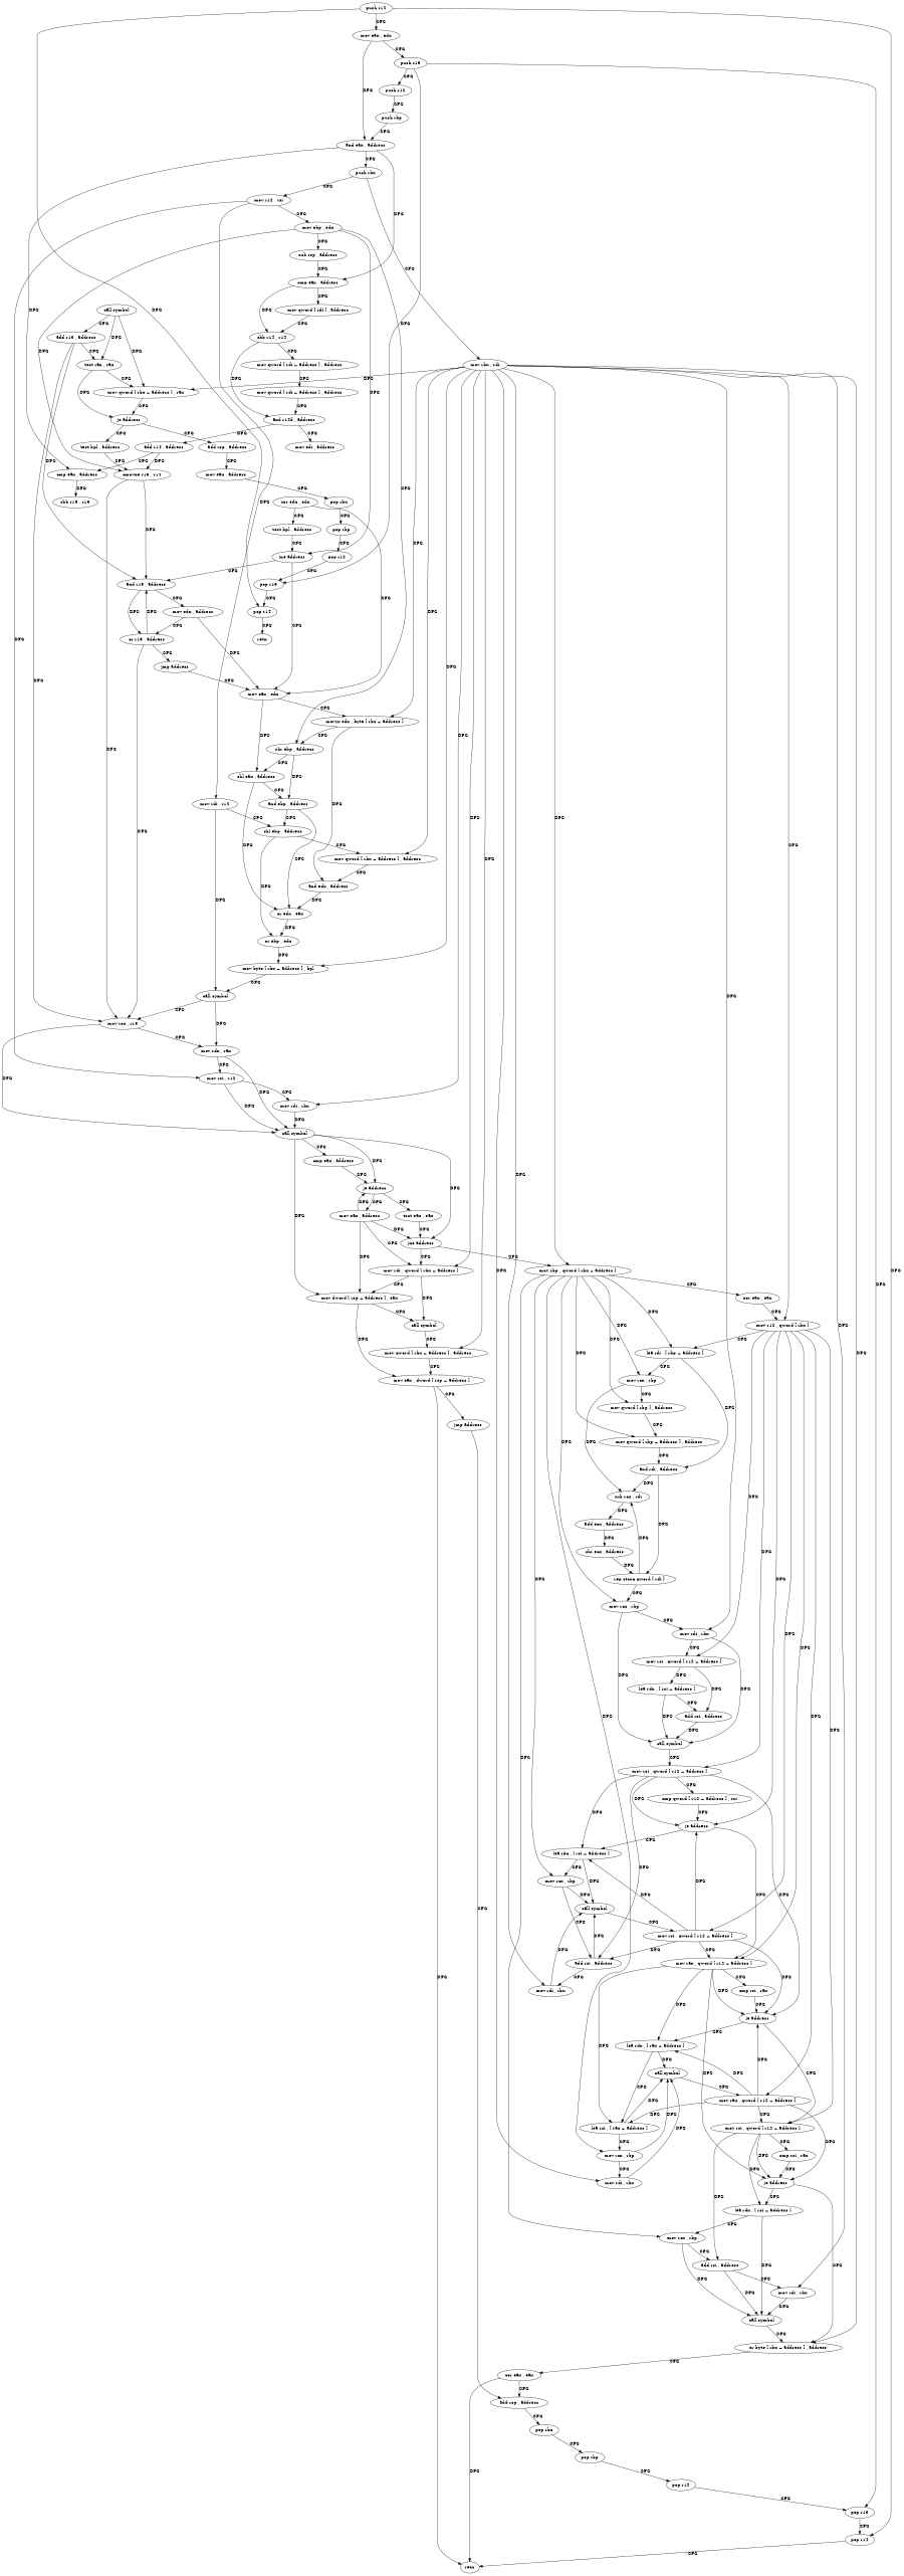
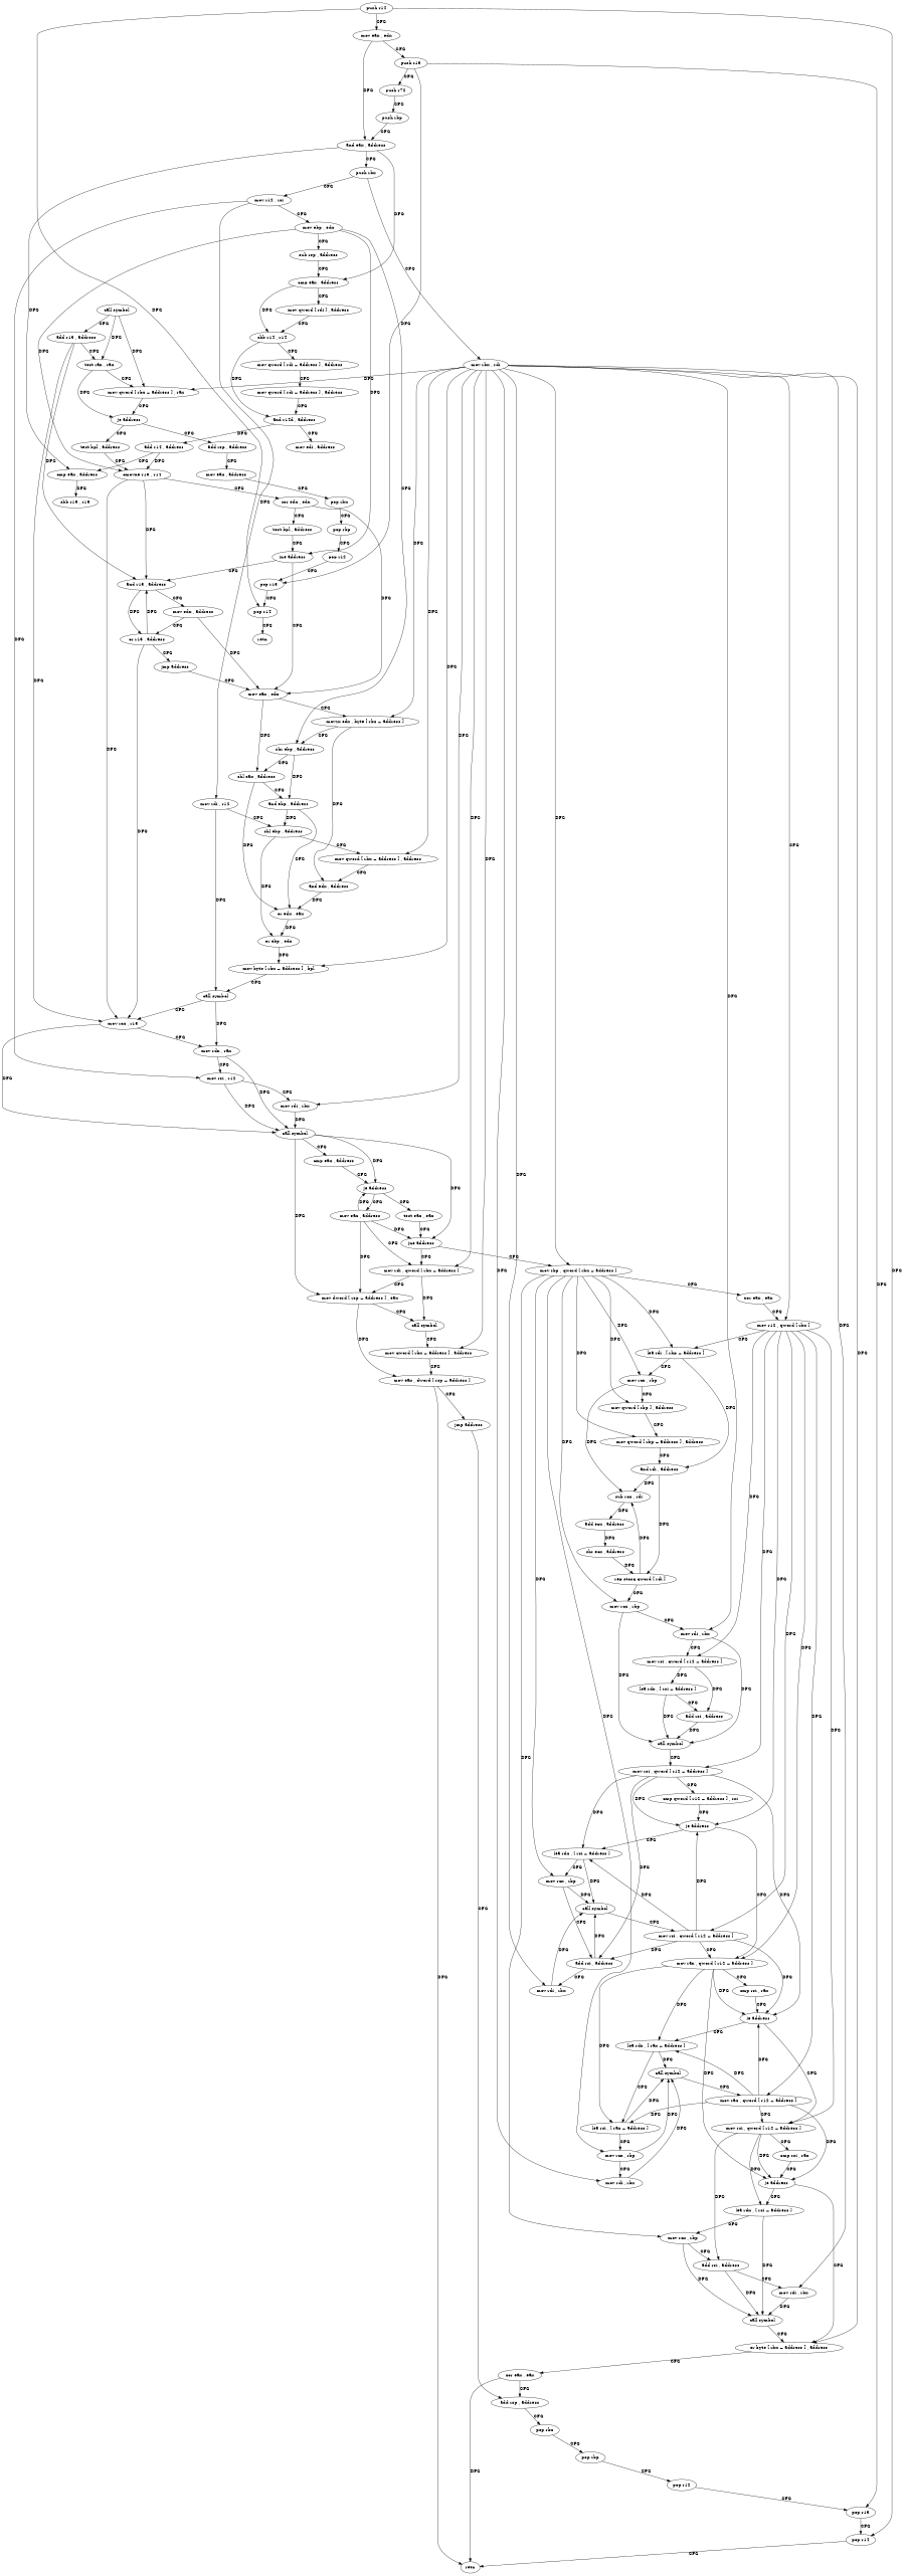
  digraph {
    n1 [label="push r14"]
    n2 [label="mov eax , edx"]
    n3 [label="pop r14"]
    n4 [label="pop r14"]
    n5 [label="push r13"]
    n6 [label="and eax , address"]
    n7 [label=retn]
    n8 [label=retn]
-   n9 [label="push r12"]
+   n9 [label="push r72"]
    n10 [label="pop r13"]
    n11 [label="pop r13"]
    n12 [label="push rbx"]
    n13 [label="cmp eax , address"]
    n14 [label="cmp eax , address"]
    n15 [label="push rbp"]
    n16 [label="mov rbx , rdi"]
    n17 [label="mov r12 , rsi"]
    n18 [label="mov qword [ rdi ] , address"]
    n19 [label="sbb r14 , r14"]
    n20 [label="sbb r13 , r13"]
    n21 [label="mov qword [ rbx + address ] , rax"]
    n22 [label="movzx edx , byte [ rbx + address ]"]
    n23 [label="mov qword [ rbx + address ] , address"]
    n24 [label="mov byte [ rbx + address ] , bpl"]
    n25 [label="mov rdi , rbx"]
    n26 [label="mov rdi , qword [ rbx + address ]"]
    n27 [label="mov rbp , qword [ rbx + address ]"]
    n28 [label="mov qword [ rbx + address ] , address"]
    n29 [label="mov r12 , qword [ rbx ]"]
    n30 [label="mov rdi , rbx"]
    n31 [label="mov rdi , rbx"]
    n32 [label="or byte [ rbx + address ] , address"]
    n33 [label="mov rdi , rbx"]
    n34 [label="mov rdi , rbx"]
    n35 [label="mov ebp , edx"]
    n36 [label="mov rdi , r12"]
    n37 [label="mov rsi , r12"]
    n38 [label="je address"]
    n39 [label="shr ebp , address"]
    n40 [label="and edx , address"]
    n41 [label="call symbol"]
    n42 [label="call symbol"]
    n43 [label="mov dword [ rsp + address ] , eax"]
    n44 [label="call symbol"]
    n45 [label="xor eax , eax"]
    n46 [label="lea rdi , [ rbp + address ]"]
    n47 [label="mov rcx , rbp"]
    n48 [label="mov qword [ rbp ] , address"]
    n49 [label="mov qword [ rbp + address ] , address"]
    n50 [label="mov rcx , rbp"]
    n51 [label="mov rcx , rbp"]
    n52 [label="mov rcx , rbp"]
    n53 [label="mov rcx , rbp"]
    n54 [label="mov eax , dword [ rsp + address ]"]
    n55 [label="mov rsi , qword [ r12 + address ]"]
    n56 [label="mov rsi , qword [ r12 + address ]"]
    n57 [label="je address"]
    n58 [label="mov rax , qword [ r12 + address ]"]
    n59 [label="mov rsi , qword [ r12 + address ]"]
    n60 [label="mov rsi , qword [ r12 + address ]"]
    n61 [label="mov rax , qword [ r12 + address ]"]
    n62 [label="call symbol"]
    n63 [label="call symbol"]
    n64 [label="xor eax , eax"]
    n65 [label="call symbol"]
    n66 [label="call symbol"]
    n67 [label="sub rsp , address"]
    n68 [label="cmovne r13 , r14"]
    n69 [label="jne address"]
    n70 [label="shl ebp , address"]
    n71 [label="and r13 , address"]
    n72 [label="mov rcx , r13"]
    n73 [label="xor edx , edx"]
    n74 [label="mov eax , edx"]
    n75 [label="shl eax , address"]
    n76 [label="and ebp , address"]
    n77 [label="mov qword [ rdi + address ] , address"]
    n78 [label="and r14d , address"]
    n79 [label="mov qword [ rdi + address ] , address"]
    n80 [label="mov edi , address"]
    n81 [label="add r14 , address"]
    n82 [label="call symbol"]
    n83 [label="add r13 , address"]
    n84 [label="test rax , rax"]
    n85 [label="mov edx , address"]
    n86 [label="or r13 , address"]
    n87 [label="mov rdx , rax"]
    n88 [label="add rsp , address"]
    n89 [label="test bpl , address"]
    n90 [label="mov eax , address"]
    n91 [label="pop rbx"]
    n92 [label="pop rbp"]
    n93 [label="pop r12"]
    n94 [label="test bpl , address"]
    n95 [label="jmp address"]
    n96 [label="or edx , eax"]
    n97 [label="or ebp , edx"]
    n98 [label="cmp eax , address"]
    n99 [label="je address"]
    n100 [label="jne address"]
    n101 [label="mov eax , address"]
    n102 [label="test eax , eax"]
    n103 [label="and rdi , address"]
    n104 [label="sub rcx , rdi"]
    n105 [label="add rsi , address"]
    n106 [label="add rsi , address"]
    n107 [label="add rsp , address"]
    n108 [label="pop rbx"]
    n109 [label="pop rbp"]
    n110 [label="pop r12"]
    n111 [label="jmp address"]
    n112 [label="lea rdx , [ rsi + address ]"]
    n113 [label="add rsi , address"]
    n114 [label="cmp qword [ r12 + address ] , rsi"]
    n115 [label="lea rdx , [ rsi + address ]"]
    n116 [label="je address"]
    n117 [label="cmp rsi , rax"]
    n118 [label="lea rdx , [ rax + address ]"]
    n119 [label="je address"]
    n120 [label="lea rsi , [ rax + address ]"]
    n121 [label="cmp rsi , rax"]
    n122 [label="lea rdx , [ rsi + address ]"]
    n123 [label="rep stosq qword [ rdi ]"]
    n124 [label="add ecx , address"]
    n125 [label="shr ecx , address"]
    n1 -> n2 [label=CFG]
    n1 -> n3 [label=DFG]
    n1 -> n4 [label=DFG]
    n2 -> n5 [label=CFG]
    n2 -> n6 [label=DFG]
    n3 -> n7 [label=CFG]
    n4 -> n8 [label=CFG]
    n5 -> n9 [label=CFG]
    n5 -> n10 [label=DFG]
    n5 -> n11 [label=DFG]
    n6 -> n12 [label=CFG]
    n6 -> n13 [label=DFG]
    n6 -> n14 [label=DFG]
    n9 -> n15 [label=CFG]
    n10 -> n3 [label=CFG]
    n11 -> n4 [label=CFG]
    n12 -> n16 [label=CFG]
    n12 -> n17 [label=CFG]
    n13 -> n18 [label=CFG]
    n13 -> n19 [label=DFG]
    n14 -> n20 [label=DFG]
    n15 -> n6 [label=CFG]
    n16 -> n21 [label=DFG]
    n16 -> n22 [label=DFG]
    n16 -> n23 [label=DFG]
    n16 -> n24 [label=DFG]
    n16 -> n25 [label=DFG]
    n16 -> n26 [label=DFG]
    n16 -> n27 [label=DFG]
    n16 -> n28 [label=DFG]
    n16 -> n29 [label=CFG]
    n16 -> n30 [label=DFG]
    n16 -> n31 [label=DFG]
    n16 -> n32 [label=DFG]
    n16 -> n33 [label=DFG]
    n16 -> n34 [label=DFG]
    n17 -> n35 [label=CFG]
    n17 -> n36 [label=DFG]
    n17 -> n37 [label=DFG]
    n18 -> n19 [label=CFG]
    n19 -> n77 [label=CFG]
    n19 -> n78 [label=DFG]
    n21 -> n38 [label=CFG]
    n22 -> n39 [label=CFG]
    n22 -> n40 [label=DFG]
    n23 -> n40 [label=CFG]
    n24 -> n41 [label=CFG]
    n25 -> n42 [label=DFG]
    n26 -> n43 [label=CFG]
    n26 -> n44 [label=DFG]
    n27 -> n45 [label=CFG]
    n27 -> n46 [label=DFG]
    n27 -> n47 [label=DFG]
    n27 -> n48 [label=DFG]
    n27 -> n49 [label=DFG]
    n27 -> n50 [label=DFG]
    n27 -> n51 [label=DFG]
    n27 -> n52 [label=DFG]
    n27 -> n53 [label=DFG]
    n28 -> n54 [label=CFG]
    n29 -> n46 [label=CFG]
    n29 -> n55 [label=DFG]
    n29 -> n56 [label=DFG]
    n29 -> n57 [label=DFG]
    n29 -> n58 [label=DFG]
    n29 -> n59 [label=DFG]
    n29 -> n60 [label=DFG]
    n29 -> n61 [label=DFG]
    n30 -> n55 [label=CFG]
    n30 -> n62 [label=DFG]
    n31 -> n63 [label=DFG]
    n32 -> n64 [label=CFG]
    n33 -> n65 [label=DFG]
    n34 -> n66 [label=DFG]
    n35 -> n39 [label=CFG]
    n35 -> n67 [label=CFG]
    n35 -> n68 [label=DFG]
    n35 -> n69 [label=DFG]
    n36 -> n41 [label=DFG]
    n36 -> n70 [label=CFG]
    n37 -> n25 [label=CFG]
    n37 -> n42 [label=DFG]
    n38 -> n88 [label=CFG]
    n38 -> n89 [label=CFG]
    n39 -> n75 [label=CFG]
    n39 -> n76 [label=DFG]
    n40 -> n96 [label=DFG]
    n41 -> n72 [label=CFG]
    n41 -> n87 [label=DFG]
    n42 -> n43 [label=DFG]
    n42 -> n98 [label=CFG]
    n42 -> n99 [label=DFG]
    n42 -> n100 [label=DFG]
    n43 -> n44 [label=CFG]
    n43 -> n54 [label=DFG]
    n44 -> n28 [label=CFG]
    n45 -> n29 [label=CFG]
    n46 -> n47 [label=CFG]
    n46 -> n103 [label=DFG]
    n47 -> n48 [label=CFG]
    n47 -> n104 [label=DFG]
    n48 -> n49 [label=CFG]
    n49 -> n103 [label=CFG]
    n50 -> n30 [label=CFG]
    n50 -> n62 [label=DFG]
    n51 -> n63 [label=DFG]
    n51 -> n105 [label=CFG]
    n52 -> n33 [label=CFG]
    n52 -> n65 [label=DFG]
    n53 -> n66 [label=DFG]
    n53 -> n106 [label=CFG]
    n54 -> n8 [label=DFG]
    n54 -> n111 [label=CFG]
    n55 -> n112 [label=DFG]
    n55 -> n113 [label=DFG]
    n56 -> n57 [label=DFG]
    n56 -> n105 [label=DFG]
    n56 -> n114 [label=CFG]
    n56 -> n115 [label=DFG]
    n56 -> n116 [label=DFG]
    n57 -> n58 [label=CFG]
    n57 -> n115 [label=CFG]
    n58 -> n116 [label=DFG]
    n58 -> n117 [label=CFG]
    n58 -> n118 [label=DFG]
    n58 -> n119 [label=DFG]
    n58 -> n120 [label=DFG]
    n59 -> n106 [label=DFG]
    n59 -> n119 [label=DFG]
    n59 -> n121 [label=CFG]
    n59 -> n122 [label=DFG]
    n60 -> n57 [label=DFG]
    n60 -> n58 [label=CFG]
    n60 -> n105 [label=DFG]
    n60 -> n115 [label=DFG]
    n60 -> n116 [label=DFG]
    n61 -> n59 [label=CFG]
    n61 -> n116 [label=DFG]
    n61 -> n118 [label=DFG]
    n61 -> n119 [label=DFG]
    n61 -> n120 [label=DFG]
    n62 -> n56 [label=CFG]
    n63 -> n60 [label=CFG]
    n64 -> n8 [label=DFG]
    n64 -> n107 [label=CFG]
    n65 -> n61 [label=CFG]
    n66 -> n32 [label=CFG]
    n67 -> n13 [label=CFG]
    n68 -> n71 [label=DFG]
    n68 -> n72 [label=DFG]
+   n68 -> n73 [label=CFG]
    n69 -> n71 [label=CFG]
    n69 -> n74 [label=CFG]
    n70 -> n23 [label=CFG]
    n70 -> n97 [label=DFG]
    n71 -> n85 [label=CFG]
    n71 -> n86 [label=DFG]
    n72 -> n42 [label=DFG]
    n72 -> n87 [label=CFG]
    n73 -> n74 [label=DFG]
    n73 -> n94 [label=CFG]
    n74 -> n22 [label=CFG]
    n74 -> n75 [label=DFG]
    n75 -> n76 [label=CFG]
    n75 -> n96 [label=DFG]
-   n76 -> n70 [label=CFG]
+   n76 -> n70 [label=DFG]
    n76 -> n96 [label=CFG]
    n77 -> n79 [label=CFG]
    n78 -> n80 [label=CFG]
    n78 -> n81 [label=DFG]
    n79 -> n78 [label=CFG]
    n81 -> n14 [label=CFG]
    n81 -> n68 [label=DFG]
    n82 -> n21 [label=DFG]
    n82 -> n83 [label=CFG]
    n82 -> n84 [label=DFG]
    n83 -> n71 [label=DFG]
    n83 -> n72 [label=DFG]
    n83 -> n84 [label=CFG]
    n84 -> n21 [label=CFG]
    n84 -> n38 [label=DFG]
    n85 -> n74 [label=DFG]
    n85 -> n86 [label=CFG]
    n86 -> n71 [label=DFG]
    n86 -> n72 [label=DFG]
    n86 -> n95 [label=CFG]
    n87 -> n37 [label=CFG]
    n87 -> n42 [label=DFG]
    n88 -> n90 [label=CFG]
    n89 -> n68 [label=CFG]
    n90 -> n91 [label=CFG]
    n91 -> n92 [label=CFG]
    n92 -> n93 [label=CFG]
    n93 -> n10 [label=CFG]
    n94 -> n69 [label=CFG]
    n95 -> n74 [label=CFG]
    n96 -> n97 [label=DFG]
    n97 -> n24 [label=DFG]
    n98 -> n99 [label=CFG]
    n99 -> n101 [label=CFG]
    n99 -> n102 [label=CFG]
    n100 -> n26 [label=CFG]
    n100 -> n27 [label=CFG]
    n101 -> n26 [label=CFG]
    n101 -> n43 [label=DFG]
    n101 -> n99 [label=DFG]
    n101 -> n100 [label=DFG]
    n102 -> n100 [label=CFG]
    n103 -> n104 [label=DFG]
    n103 -> n123 [label=DFG]
    n104 -> n124 [label=DFG]
    n105 -> n31 [label=CFG]
    n105 -> n63 [label=DFG]
    n106 -> n34 [label=CFG]
    n106 -> n66 [label=DFG]
    n107 -> n108 [label=CFG]
    n108 -> n109 [label=CFG]
    n109 -> n110 [label=CFG]
    n110 -> n11 [label=CFG]
    n111 -> n107 [label=CFG]
    n112 -> n62 [label=DFG]
    n112 -> n113 [label=CFG]
    n113 -> n62 [label=DFG]
    n114 -> n57 [label=CFG]
    n115 -> n51 [label=CFG]
    n115 -> n63 [label=DFG]
    n116 -> n59 [label=CFG]
    n116 -> n118 [label=CFG]
    n117 -> n116 [label=CFG]
    n118 -> n65 [label=DFG]
    n118 -> n120 [label=CFG]
    n119 -> n32 [label=CFG]
    n119 -> n122 [label=CFG]
    n120 -> n52 [label=CFG]
    n120 -> n65 [label=DFG]
    n121 -> n119 [label=CFG]
    n122 -> n53 [label=CFG]
    n122 -> n66 [label=DFG]
    n123 -> n50 [label=CFG]
    n123 -> n104 [label=DFG]
    n124 -> n125 [label=DFG]
    n125 -> n123 [label=DFG]
  }
